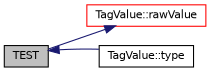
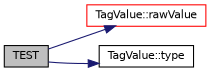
  digraph {
    rankdir=LR
    node [color=black fillcolor=white fontname=Helvetica fontsize=10 shape=record style=filled]
    edge [color=midnightblue fontname=Helvetica fontsize=10 labelfontname=Helvetica labelfontsize=10 style=solid]
    n1 [fillcolor=grey75 fontcolor=black height=0.2 label=TEST width=0.4]
    n2 [color=red height=0.2 label="TagValue::rawValue" width=0.4]
    n3 [height=0.2 label="TagValue::type" width=0.4]
    n1 -> n2
-   n3 -> n1
+   n1 -> n3
  }
